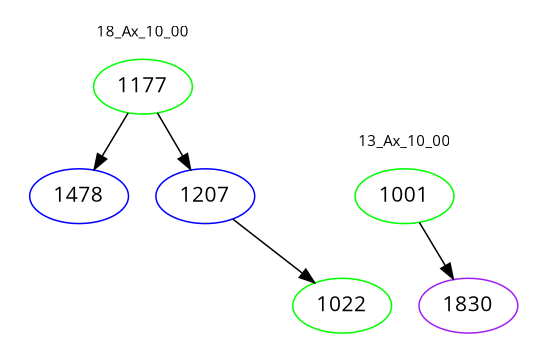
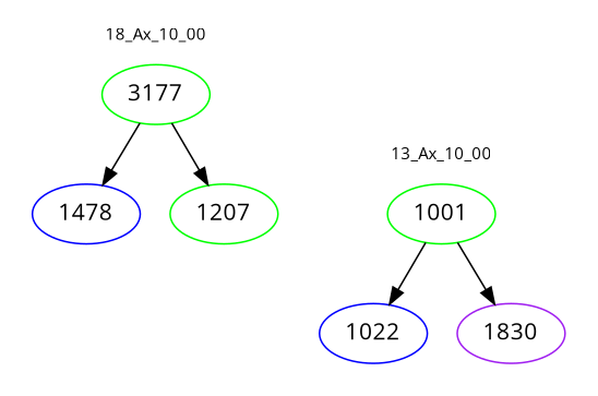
  digraph {
    fontname="Open Sans"
    node [color=blue fontname="Open Sans"]
    edge [color=black fontname="Open Sans"]
-   n1 [color=green label=1177]
+   n1 [color=green label=3177]
    n2 [label=1478]
-   n3 [label=1207]
+   n3 [color=green label=1207]
    n4 [color=green label=1001]
    n5 [color=purple label=1830]
-   n6 [color=green label=1022]
+   n6 [label=1022]
    subgraph cluster_1 {
      color=white
      fontsize=10
      label="18_Ax_10_00"
      n1
      n2
      n3
    }
    subgraph cluster_2 {
      color=white
      fontsize=10
      label="13_Ax_10_00"
      n4
      n5
      n6
    }
    n1 -> n2
    n1 -> n3
    n4 -> n5
-   n3 -> n6
+   n4 -> n6
  }
